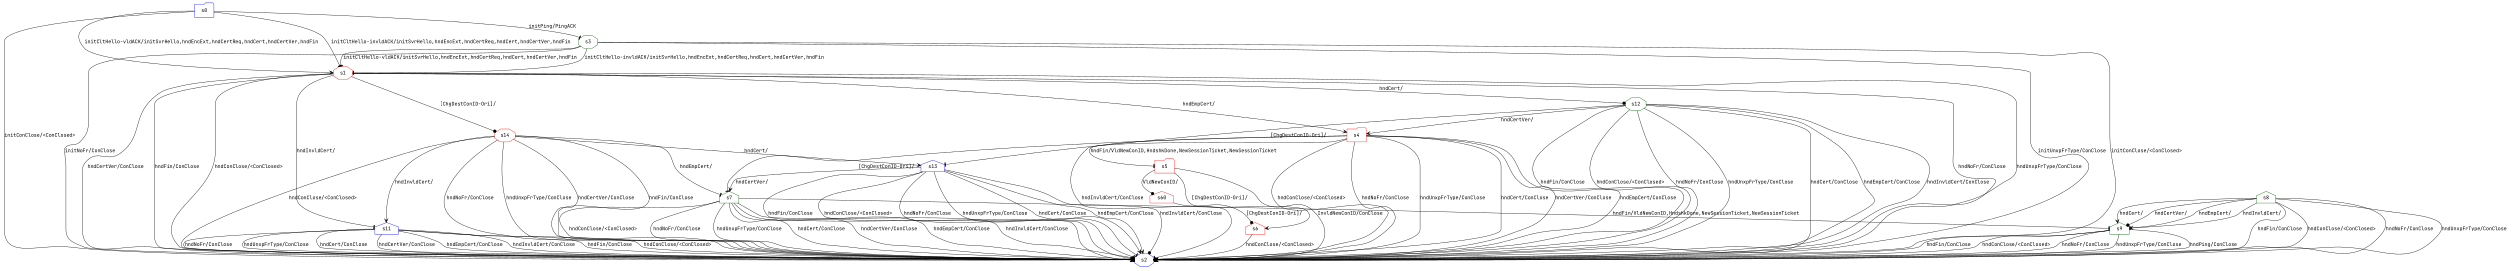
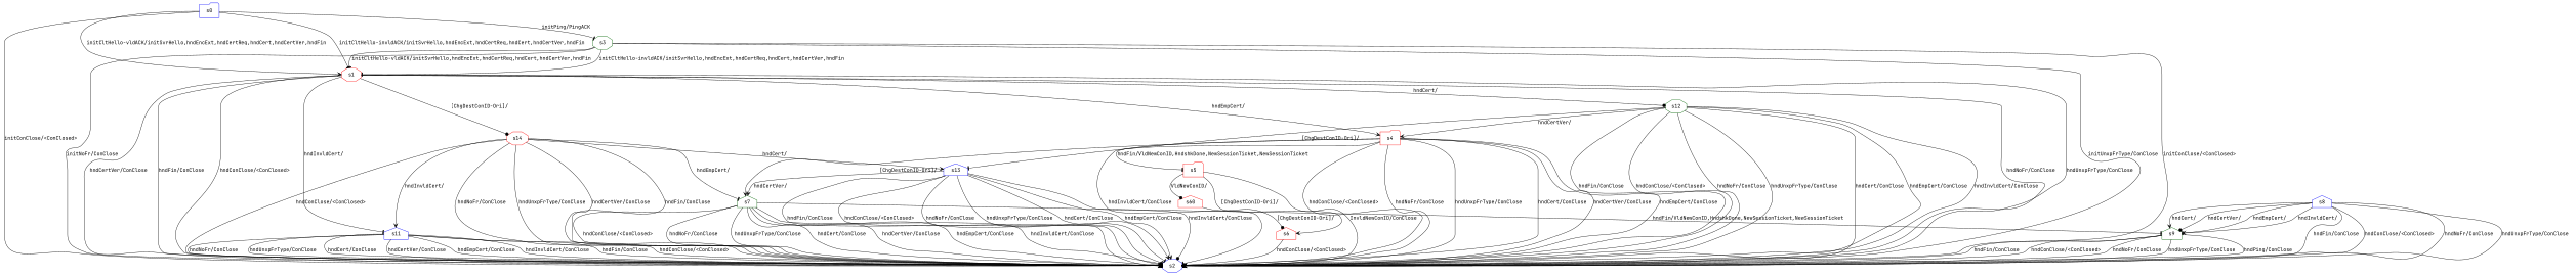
  digraph {
    fontname="JetBrains Mono"
    node [color=red fontname="JetBrains Mono" shape=house]
    edge [arrowhead=tee fontname="JetBrains Mono"]
    n1 [color=blue label=s0 shape=folder]
    n2 [label=s1 shape=octagon]
    n3 [color=blue label=s2 shape=octagon]
    n4 [color=darkgreen label=s3 shape=octagon]
    n5 [label=s4 shape=folder]
    n6 [color=blue label=s11]
    n7 [color=darkgreen label=s12 shape=octagon]
    n8 [label=s14 shape=octagon]
    n9 [label=s5 shape=folder]
    n10 [color=darkgreen label=s7]
    n11 [color=blue label=s13]
    n12 [label=s6]
    n13 [label=s60]
    n14 [color=darkgreen label=s9]
-   n15 [color=darkgreen label=s8]
+   n15 [color=blue label=s8]
    n1 -> n2 [arrowhead=vee label="initCltHello-vldACK/initSvrHello,hndEncExt,hndCertReq,hndCert,hndCertVer,hndFin "]
    n1 -> n2 [label="initCltHello-invldACK/initSvrHello,hndEncExt,hndCertReq,hndCert,hndCertVer,hndFin "]
    n1 -> n3 [arrowhead=vee label="initConClose/<ConClosed> "]
    n1 -> n4 [label="initPing/PingACK "]
    n2 -> n3 [arrowhead=dot label="hndFin/ConClose "]
    n2 -> n3 [arrowhead=dot label="hndConClose/<ConClosed> "]
    n2 -> n3 [arrowhead=dot label="hndNoFr/ConClose "]
    n2 -> n3 [arrowhead=dot label="hndUnxpFrType/ConClose "]
    n2 -> n3 [arrowhead=vee label="hndCertVer/ConClose "]
    n2 -> n5 [arrowhead=vee label="hndEmpCert/ "]
    n2 -> n6 [label="hndInvldCert/ "]
    n2 -> n7 [arrowhead=dot label="hndCert/ "]
    n2 -> n8 [arrowhead=dot label="[ChgDestConID-Ori]/ "]
    n4 -> n2 [label="initCltHello-vldACK/initSvrHello,hndEncExt,hndCertReq,hndCert,hndCertVer,hndFin "]
    n4 -> n2 [label="initCltHello-invldACK/initSvrHello,hndEncExt,hndCertReq,hndCert,hndCertVer,hndFin "]
    n4 -> n3 [arrowhead=dot label="initConClose/<ConClosed> "]
    n4 -> n3 [arrowhead=dot label="initNoFr/ConClose "]
    n4 -> n3 [arrowhead=vee label="initUnxpFrType/ConClose "]
    n5 -> n3 [arrowhead=dot label="hndConClose/<ConClosed> "]
    n5 -> n3 [arrowhead=vee label="hndNoFr/ConClose "]
    n5 -> n3 [label="hndUnxpFrType/ConClose "]
    n5 -> n3 [arrowhead=dot label="hndCert/ConClose "]
    n5 -> n3 [arrowhead=vee label="hndCertVer/ConClose "]
    n5 -> n3 [label="hndEmpCert/ConClose "]
    n5 -> n3 [label="hndInvldCert/ConClose "]
    n5 -> n9 [label="hndFin/VldNewConID,HndshkDone,NewSessionTicket,NewSessionTicket "]
-   n5 -> n10 [label="[ChgDestConID-Ori]/ "]
+   n5 -> n10 [arrowhead=vee label="[ChgDestConID-Ori]/ "]
    n6 -> n3 [label="hndFin/ConClose "]
    n6 -> n3 [arrowhead=dot label="hndConClose/<ConClosed> "]
    n6 -> n3 [label="hndNoFr/ConClose "]
    n6 -> n3 [label="hndUnxpFrType/ConClose "]
    n6 -> n3 [arrowhead=vee label="hndCert/ConClose "]
    n6 -> n3 [label="hndCertVer/ConClose "]
    n6 -> n3 [arrowhead=vee label="hndEmpCert/ConClose "]
    n6 -> n3 [arrowhead=dot label="hndInvldCert/ConClose "]
    n7 -> n3 [label="hndFin/ConClose "]
    n7 -> n3 [arrowhead=dot label="hndConClose/<ConClosed> "]
    n7 -> n3 [arrowhead=vee label="hndNoFr/ConClose "]
    n7 -> n3 [label="hndUnxpFrType/ConClose "]
    n7 -> n3 [arrowhead=dot label="hndCert/ConClose "]
    n7 -> n3 [label="hndEmpCert/ConClose "]
    n7 -> n3 [label="hndInvldCert/ConClose "]
    n7 -> n5 [arrowhead=vee label="hndCertVer/ "]
    n7 -> n11 [label="[ChgDestConID-Ori]/ "]
    n8 -> n3 [label="hndFin/ConClose "]
    n8 -> n3 [arrowhead=vee label="hndConClose/<ConClosed> "]
    n8 -> n3 [label="hndNoFr/ConClose "]
    n8 -> n3 [label="hndUnxpFrType/ConClose "]
    n8 -> n3 [arrowhead=dot label="hndCertVer/ConClose "]
    n8 -> n6 [arrowhead=vee label="hndInvldCert/ "]
    n8 -> n10 [label="hndEmpCert/ "]
    n8 -> n11 [arrowhead=vee label="hndCert/ "]
    n9 -> n3 [arrowhead=vee label="InvldNewConID/ConClose "]
    n9 -> n12 [arrowhead=vee label="[ChgDestConID-Ori]/ "]
    n9 -> n13 [arrowhead=dot label="VldNewConID/ "]
    n10 -> n3 [label="hndConClose/<ConClosed> "]
    n10 -> n3 [arrowhead=vee label="hndNoFr/ConClose "]
    n10 -> n3 [label="hndUnxpFrType/ConClose "]
    n10 -> n3 [label="hndCert/ConClose "]
    n10 -> n3 [arrowhead=dot label="hndCertVer/ConClose "]
    n10 -> n3 [arrowhead=vee label="hndEmpCert/ConClose "]
    n10 -> n3 [arrowhead=dot label="hndInvldCert/ConClose "]
    n10 -> n14 [label="hndFin/VldNewConID,HndshkDone,NewSessionTicket,NewSessionTicket "]
    n11 -> n3 [arrowhead=vee label="hndFin/ConClose "]
    n11 -> n3 [arrowhead=vee label="hndConClose/<ConClosed> "]
    n11 -> n3 [label="hndNoFr/ConClose "]
    n11 -> n3 [label="hndUnxpFrType/ConClose "]
    n11 -> n3 [arrowhead=vee label="hndCert/ConClose "]
    n11 -> n3 [arrowhead=vee label="hndEmpCert/ConClose "]
    n11 -> n3 [arrowhead=dot label="hndInvldCert/ConClose "]
    n11 -> n10 [arrowhead=vee label="hndCertVer/ "]
    n12 -> n3 [arrowhead=vee label="hndConClose/<ConClosed> "]
    n13 -> n12 [arrowhead=dot label="[ChgDestConID-Ori]/ "]
    n14 -> n3 [arrowhead=dot label="hndPing/ConClose "]
    n14 -> n3 [label="hndFin/ConClose "]
    n14 -> n3 [arrowhead=vee label="hndConClose/<ConClosed> "]
    n14 -> n3 [label="hndNoFr/ConClose "]
    n14 -> n3 [arrowhead=dot label="hndUnxpFrType/ConClose "]
    n15 -> n3 [arrowhead=vee label="hndFin/ConClose "]
    n15 -> n3 [label="hndConClose/<ConClosed> "]
    n15 -> n3 [label="hndNoFr/ConClose "]
    n15 -> n3 [arrowhead=vee label="hndUnxpFrType/ConClose "]
    n15 -> n14 [arrowhead=vee label="hndCert/ "]
    n15 -> n14 [arrowhead=dot label="hndCertVer/ "]
    n15 -> n14 [arrowhead=vee label="hndEmpCert/ "]
    n15 -> n14 [label="hndInvldCert/ "]
  }
